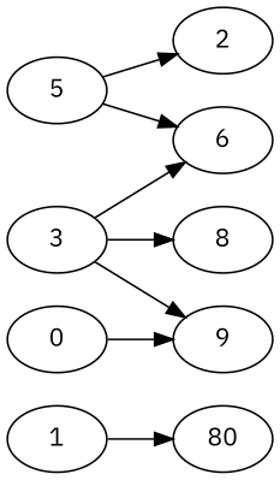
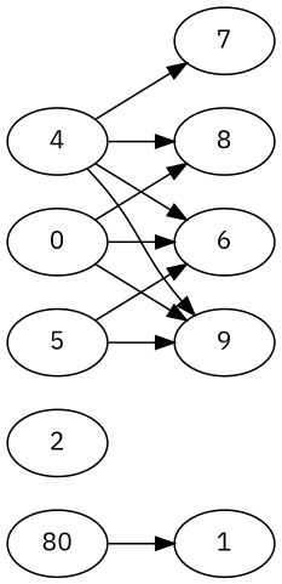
  digraph {
    fontname="IBM Plex Sans"
    rankdir=LR
    node [alpha=0.11 fontname="IBM Plex Sans"]
    edge [fontname="IBM Plex Sans"]
    1 [alpha=0.08 expect_size=12739584]
    n2 [alpha=0.14 expect_size=47350784 label=80]
    2 [alpha=0.06 expect_size=37727232]
-   3 [alpha=0.02 expect_size=18776064]
+   3 [alpha=0.02 expect_size=18776064 label=4]
    6 [expect_size=31278080]
+   7 [alpha=0.12 expect_size=18927616]
    8 [alpha=0.08 expect_size=20046848]
    9 [expect_size=39858176]
    n9 [expect_size=48493568 label=0]
    5 [alpha=0.15 expect_size=14121984]
-   1 -> n2
+   n2 -> 1
    3 -> 6
+   3 -> 7
    3 -> 8
    3 -> 9
+   n9 -> 6
+   n9 -> 8
    n9 -> 9
    5 -> 6
-   5 -> 2
+   5 -> 9
  }
